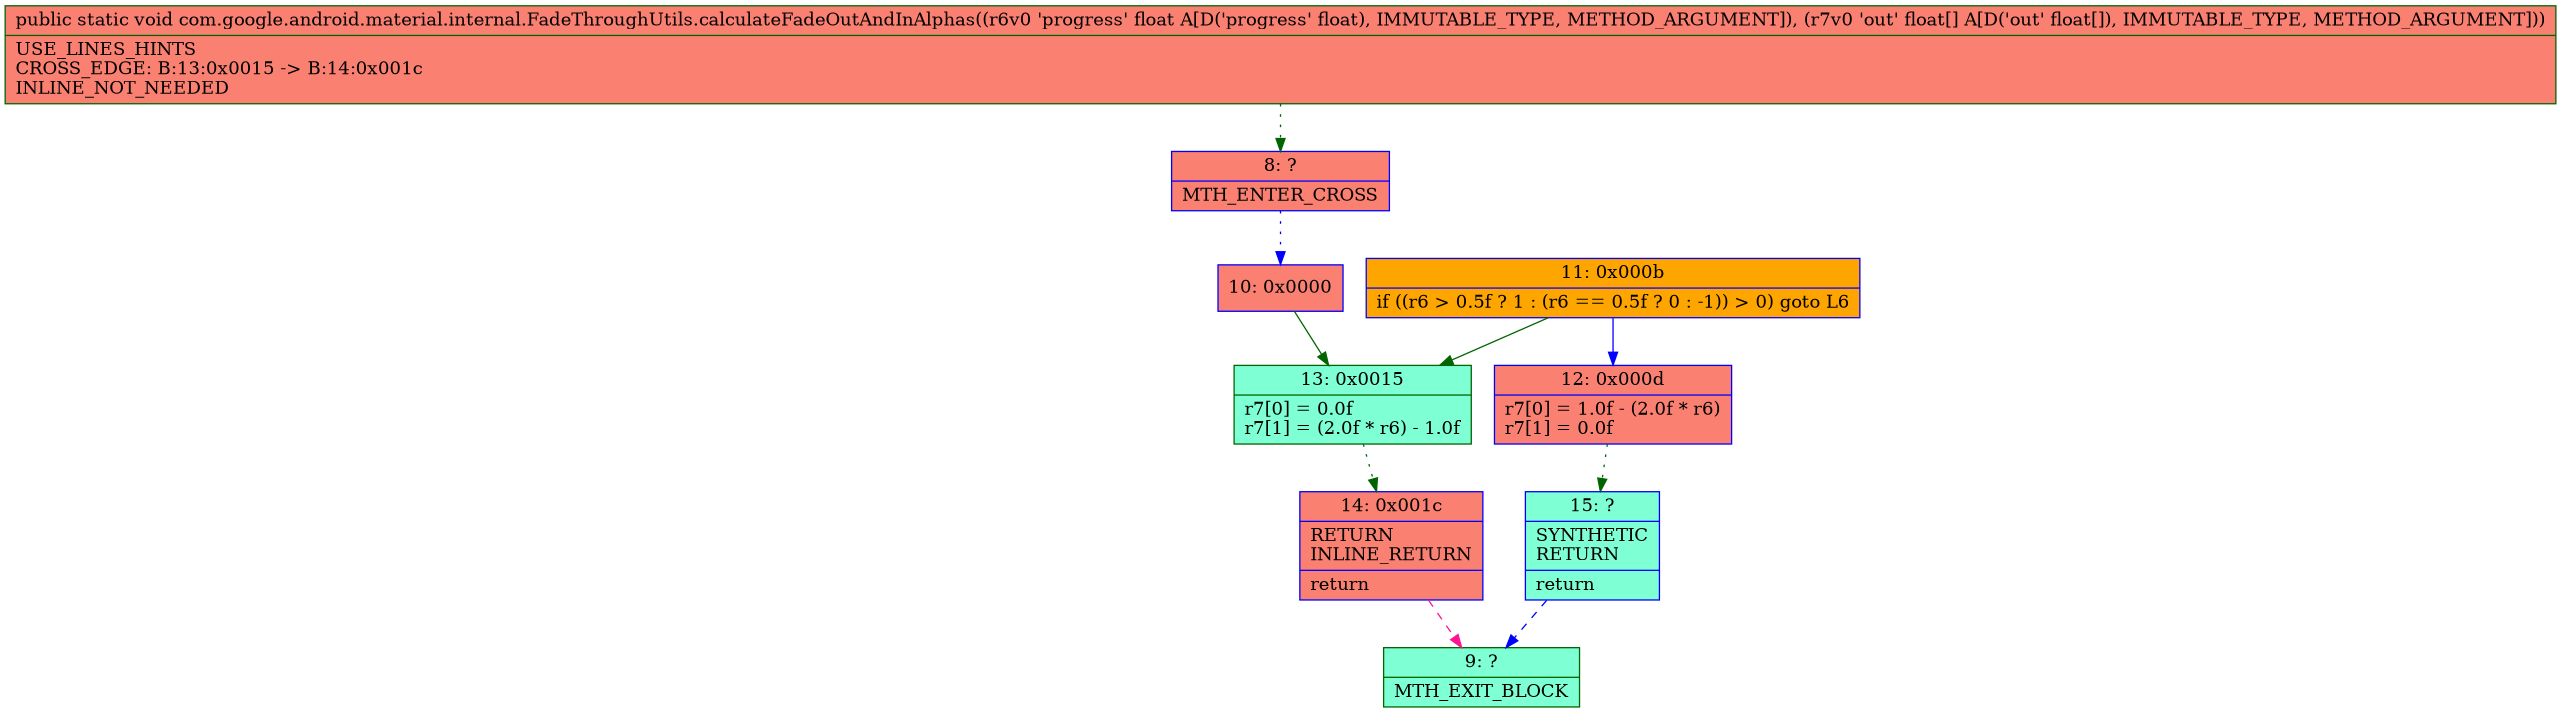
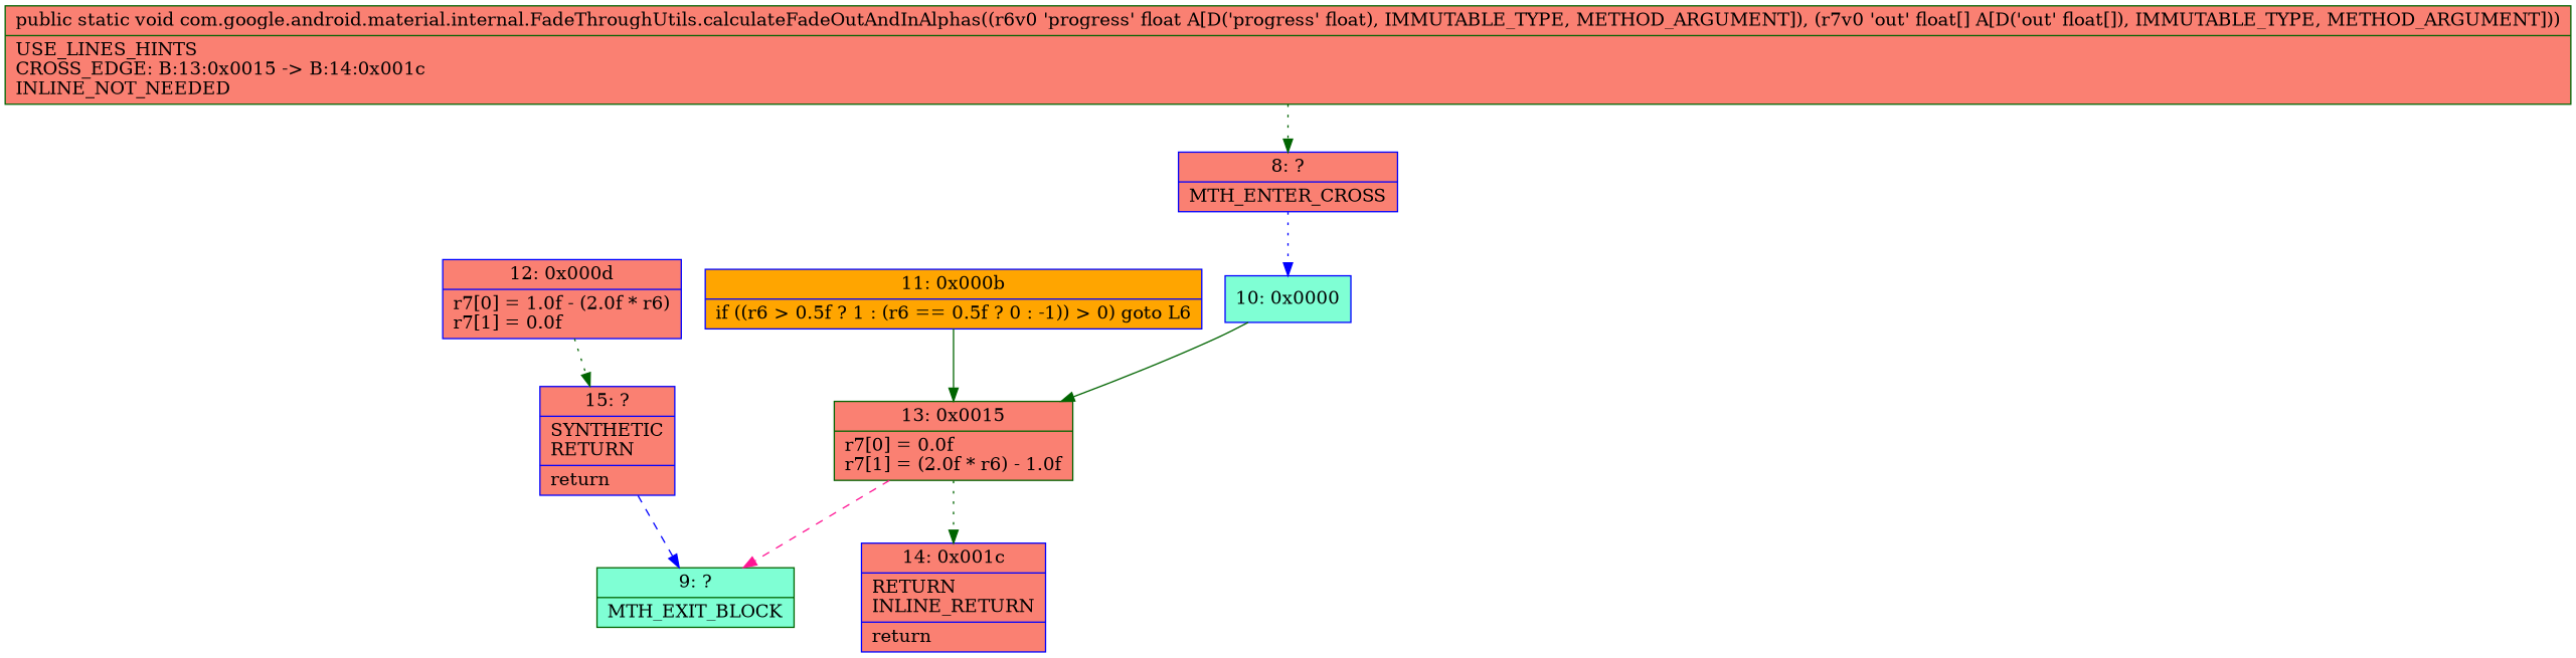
  digraph {
    node [color=blue fillcolor=salmon shape=record style=filled]
    edge [color=darkgreen style=dotted]
    n1 [label="{8\:\ ?|MTH_ENTER_CROSS\l}"]
-   n2 [label="{10\:\ 0x0000}"]
-   n3 [color=darkgreen fillcolor=aquamarine label="{13\:\ 0x0015|r7[0] = 0.0f\lr7[1] = (2.0f * r6) \- 1.0f\l}"]
+   n2 [fillcolor=aquamarine label="{10\:\ 0x0000}"]
+   n3 [color=darkgreen label="{13\:\ 0x0015|r7[0] = 0.0f\lr7[1] = (2.0f * r6) \- 1.0f\l}"]
    n4 [fillcolor=orange label="{11\:\ 0x000b|if ((r6 \> 0.5f ? 1 : (r6 == 0.5f ? 0 : \-1)) \> 0) goto L6\l}"]
    n5 [label="{12\:\ 0x000d|r7[0] = 1.0f \- (2.0f * r6)\lr7[1] = 0.0f\l}"]
-   n6 [fillcolor=aquamarine label="{15\:\ ?|SYNTHETIC\lRETURN\l|return\l}"]
+   n6 [label="{15\:\ ?|SYNTHETIC\lRETURN\l|return\l}"]
    n7 [label="{14\:\ 0x001c|RETURN\lINLINE_RETURN\l|return\l}"]
    n8 [color=darkgreen fillcolor=aquamarine label="{9\:\ ?|MTH_EXIT_BLOCK\l}"]
    n9 [color=darkgreen label="{public static void com.google.android.material.internal.FadeThroughUtils.calculateFadeOutAndInAlphas((r6v0 'progress' float A[D('progress' float), IMMUTABLE_TYPE, METHOD_ARGUMENT]), (r7v0 'out' float[] A[D('out' float[]), IMMUTABLE_TYPE, METHOD_ARGUMENT]))  | USE_LINES_HINTS\lCROSS_EDGE: B:13:0x0015 \-\> B:14:0x001c\lINLINE_NOT_NEEDED\l}"]
    n1 -> n2 [color=blue]
    n2 -> n3 [style=solid]
    n3 -> n7
    n4 -> n3 [style=solid]
-   n4 -> n5 [color=blue style=solid]
    n5 -> n6
    n6 -> n8 [color=blue style=dashed]
-   n7 -> n8 [color=deeppink style=dashed]
+   n3 -> n8 [color=deeppink style=dashed]
    n9 -> n1
  }
